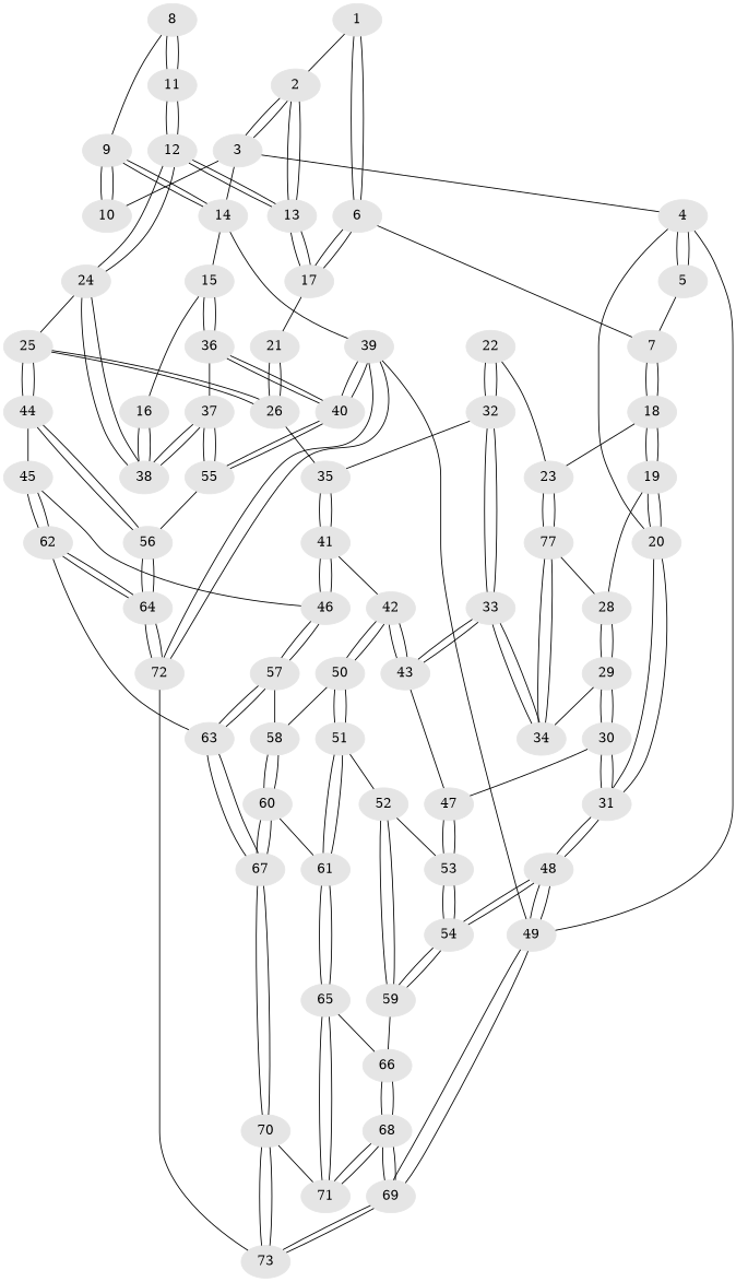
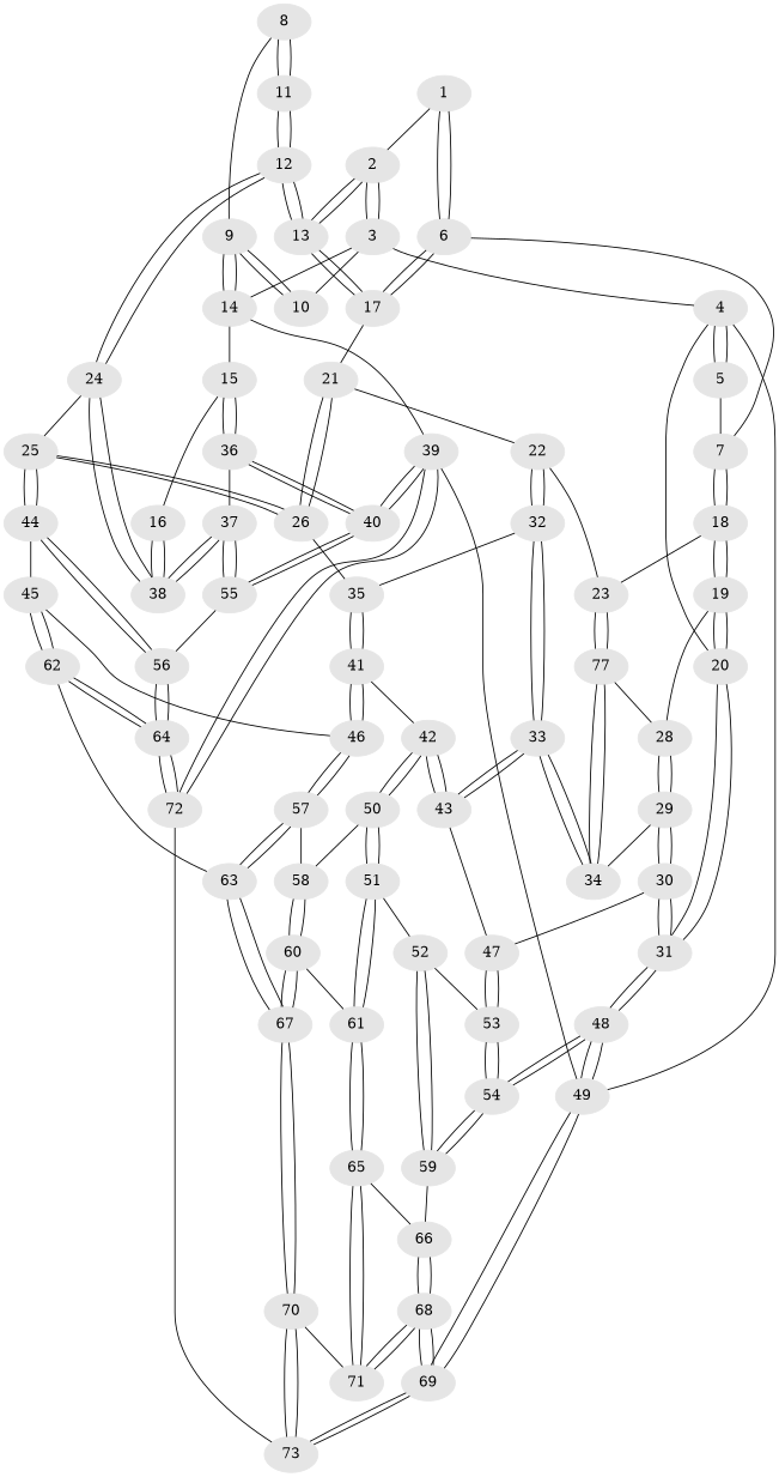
  graph {
    node [color=gray90 style=filled]
    1
    2
    6
    3
    13
    7
    17
    4
    10
    14
    5
    20
    49
    15
    39
    31
    69
    18
    21
    19
    23
    8
    9
    11
    12
    24
    16
    38
    25
    36
    40
    72
    37
    22
    26
    28
    n37 [label=77]
    29
    48
    32
    35
    33
    34
    44
    45
    56
    41
    30
    47
    53
    54
    43
    42
    46
    55
    73
    50
    57
    51
    58
    62
    64
    63
    59
    52
    61
    60
    65
    66
    67
    68
    70
    71
    1 -- 2
    1 -- 6
    1 -- 6
    2 -- 3
    2 -- 3
    2 -- 13
    2 -- 13
    6 -- 7
    6 -- 17
    6 -- 17
    3 -- 4
    3 -- 10
    3 -- 14
    13 -- 17
    13 -- 17
    7 -- 18
    7 -- 18
    17 -- 21
    4 -- 5
    4 -- 5
    4 -- 20
    4 -- 49
    14 -- 15
    14 -- 39
    5 -- 7
    20 -- 31
    20 -- 31
    49 -- 69
    49 -- 69
    15 -- 16
    15 -- 36
    15 -- 36
    39 -- 49
    39 -- 40
    39 -- 40
    39 -- 72
    39 -- 72
    31 -- 48
    31 -- 48
    69 -- 73
    69 -- 73
    18 -- 19
    18 -- 19
    18 -- 23
+   21 -- 22
    21 -- 26
    21 -- 26
    19 -- 20
    19 -- 20
    19 -- 28
    23 -- n37
    23 -- n37
    8 -- 9
    8 -- 11
    8 -- 11
    9 -- 10
    9 -- 10
    9 -- 14
    9 -- 14
    11 -- 12
    11 -- 12
    12 -- 13
    12 -- 13
    12 -- 24
    12 -- 24
    24 -- 38
    24 -- 38
    24 -- 25
    16 -- 38
    16 -- 38
    25 -- 26
    25 -- 26
    25 -- 44
    25 -- 44
    36 -- 40
    36 -- 40
    36 -- 37
    40 -- 55
    40 -- 55
    72 -- 73
    37 -- 38
    37 -- 38
    37 -- 55
    37 -- 55
    22 -- 23
    22 -- 32
    22 -- 32
    26 -- 35
    28 -- 29
    28 -- 29
    n37 -- 28
    n37 -- 34
    n37 -- 34
    29 -- 34
    29 -- 30
    29 -- 30
    48 -- 49
    48 -- 49
    48 -- 54
    48 -- 54
    32 -- 35
    32 -- 33
    32 -- 33
    35 -- 41
    35 -- 41
    33 -- 34
    33 -- 34
    33 -- 43
    33 -- 43
    44 -- 45
    44 -- 56
    44 -- 56
    45 -- 46
    45 -- 62
    45 -- 62
    56 -- 64
    56 -- 64
    41 -- 42
    41 -- 46
    41 -- 46
    30 -- 31
    30 -- 31
    30 -- 47
    47 -- 53
    47 -- 53
    53 -- 54
    53 -- 54
    54 -- 59
    54 -- 59
    43 -- 47
    42 -- 43
    42 -- 43
    42 -- 50
    42 -- 50
    46 -- 57
    46 -- 57
    55 -- 56
    50 -- 51
    50 -- 51
    50 -- 58
    57 -- 58
    57 -- 63
    57 -- 63
    51 -- 52
    51 -- 61
    51 -- 61
    58 -- 60
    58 -- 60
    62 -- 64
    62 -- 64
    62 -- 63
    64 -- 72
    64 -- 72
    63 -- 67
    63 -- 67
    59 -- 66
    52 -- 53
    52 -- 59
    52 -- 59
    61 -- 65
    61 -- 65
    60 -- 61
    60 -- 67
    60 -- 67
    65 -- 66
    65 -- 71
    65 -- 71
    66 -- 68
    66 -- 68
    67 -- 70
    67 -- 70
    68 -- 69
    68 -- 69
    68 -- 71
    68 -- 71
    70 -- 73
    70 -- 73
    70 -- 71
  }
